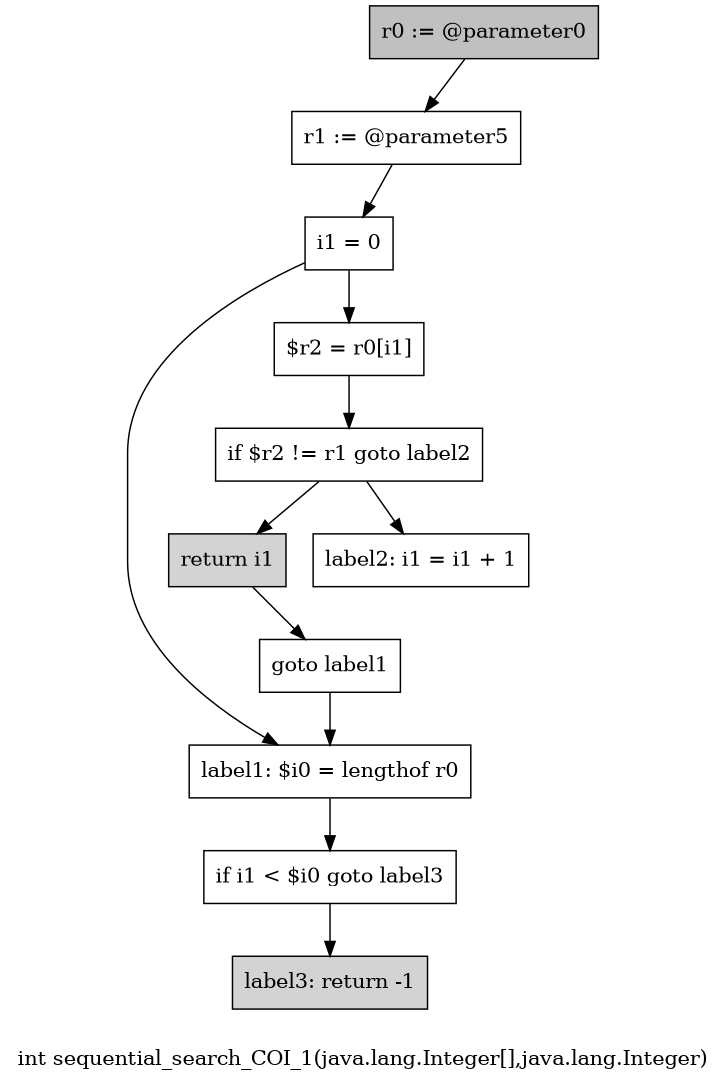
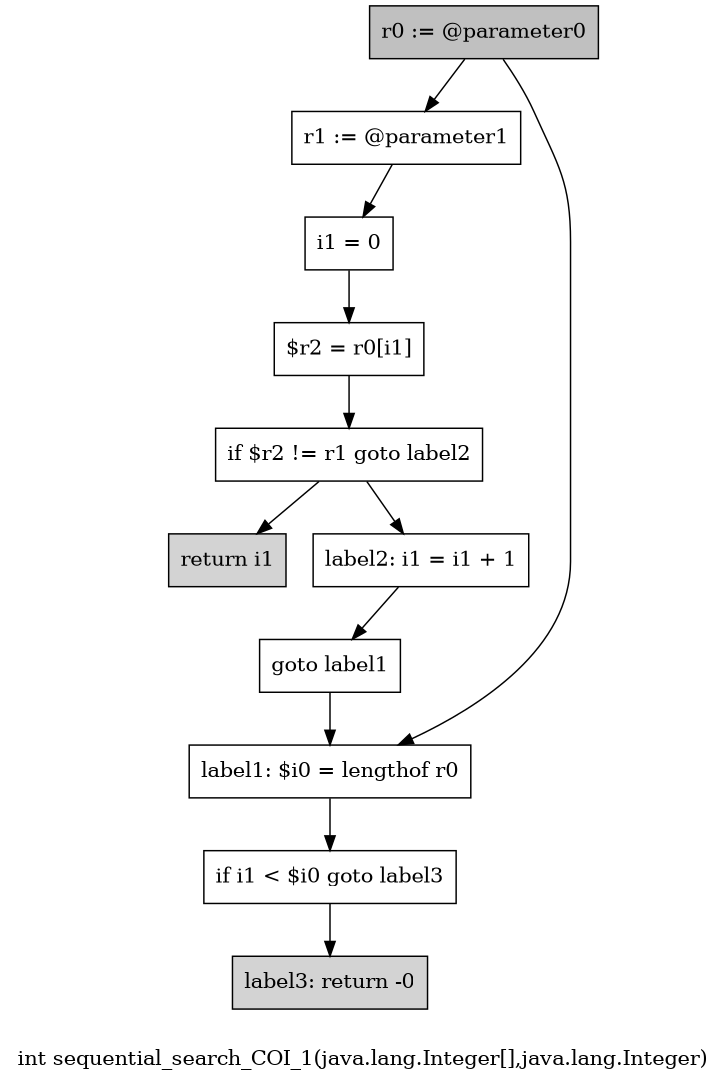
  digraph {
    label="int sequential_search_COI_1(java.lang.Integer[],java.lang.Integer)"
    node [shape=box]
    n1 [fillcolor=gray label="r0 := @parameter0" style=filled]
-   n2 [label="r1 := @parameter5"]
+   n2 [label="r1 := @parameter1"]
    n3 [label="i1 = 0"]
    n4 [label="label1: $i0 = lengthof r0"]
    n5 [label="$r2 = r0[i1]"]
    n6 [label="if i1 < $i0 goto label3"]
-   n7 [fillcolor=lightgray label="label3: return -1" style=filled]
+   n7 [fillcolor=lightgray label="label3: return -0" style=filled]
    n8 [label="if $r2 != r1 goto label2"]
    n9 [fillcolor=lightgray label="return i1" style=filled]
    n10 [label="label2: i1 = i1 + 1"]
    n11 [label="goto label1"]
    n1 -> n2
    n2 -> n3
-   n3 -> n4
+   n1 -> n4
    n3 -> n5
    n4 -> n6
    n5 -> n8
    n6 -> n7
    n8 -> n9
    n8 -> n10
-   n9 -> n11
+   n10 -> n11
    n11 -> n4
  }
